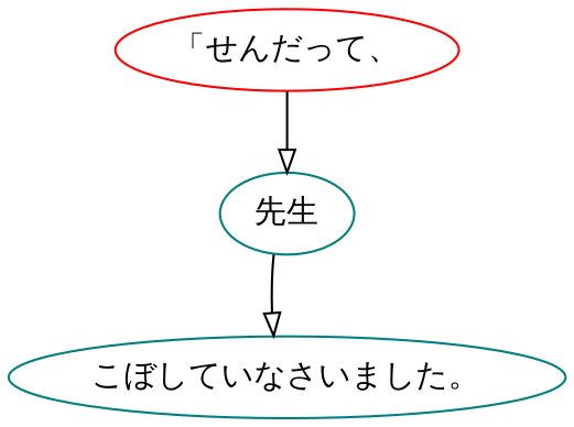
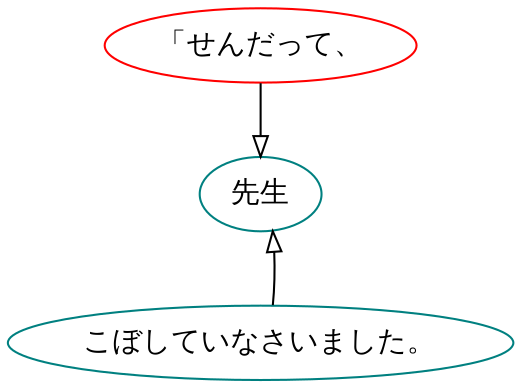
  digraph {
    fontname="Noto Sans"
    node [color=teal fontname="Noto Sans"]
    edge [arrowhead=onormal fontname="Noto Sans"]
    n1 [color=red label="「せんだって、"]
    n2 [label="先生"]
    n3 [label="こぼしていなさいました。"]
    n1 -> n2
-   n2 -> n3
+   n3 -> n2
  }
